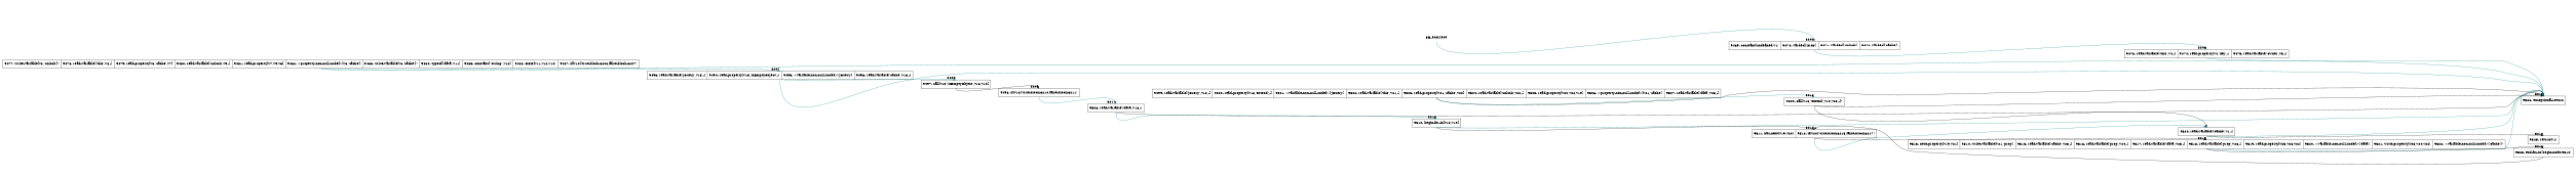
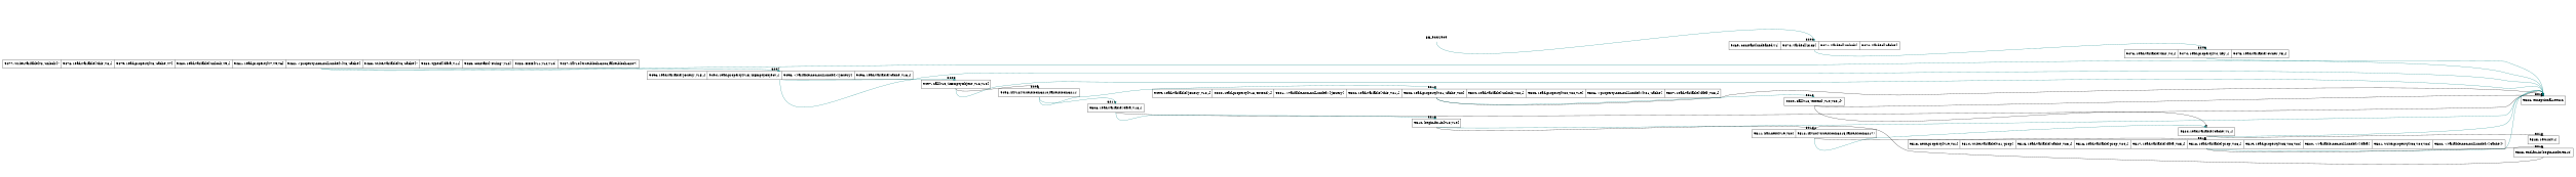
  digraph {
    rankdir=LR
    node [shape=record]
    edge [color=teal headport=n tailport=s]
    n1 [label=BB_entry909 shape=none]
    n2 [label="{9469: constant[undefined,v1]|9470: vardecl['prop']|9471: vardecl['unlock']|9472: vardecl['cache']}"]
    n3 [label="{9473: read-variable['this',v4,-]|9474: read-property[v4,'key',-]|9475: read-variable['owner',v5,-]}"]
    n4 [label="{9526: exceptional-return}"]
    n5 [label="{9477: write-variable[v2,'unlock']*|9478: read-variable['this',v8,-]|9479: read-property[v8,'cache',v7]|9480: read-variable['unlock',v9,-]|9481: read-property[v7,v9,v6]|9482: \<property-non-null-undef\>[v8,'cache']|9483: write-variable[v6,'cache']*|9484: typeof['data',v11]|9485: constant[\"string\",v12]|9486: ===[v11,v12,v10]|9487: if[v10](true-block:3206,false-block:3207)}"]
    n6 [label="{9493: read-variable['jQuery',v15,-]|9494: read-property[v15,'isEmptyObject',-]|9495: \<variable-non-null-undef\>['jQuery']|9496: read-variable['cache',v16,-]}"]
    n7 [label="{9497: call[v15,'isEmptyObject',v16,v13]}"]
    n8 [label="{9524: read-variable['cache',v1,-]}"]
    n9 [label="{9525: return[v1]}"]
    n10 [label="{9498: if[v13](true-block:3210,false-block:3211)}"]
    n11 [label="{9499: read-variable['jQuery',v18,-]|9500: read-property[v18,'extend',-]|9501: \<variable-non-null-undef\>['jQuery']|9502: read-variable['this',v21,-]|9503: read-property[v21,'cache',v20]|9504: read-variable['unlock',v22,-]|9505: read-property[v20,v22,v19]|9506: \<property-non-null-undef\>[v21,'cache']|9507: read-variable['data',v23,-]}"]
    n12 [label="{9508: read-variable['data',v18,-]}"]
    n13 [label="{9509: call[v18,'extend',v19,v23,-]*}"]
    n14 [label="{9510: begin-for-in[v18,v19]}"]
    n15 [label="{9511: has-next[v19,v20]|9512: if[v20](true-block:3215,false-block:3217)}"]
    n16 [label="{9513: next-property[v19,v21]|9514: write-variable[v21,'prop']|9515: read-variable['cache',v23,-]|9516: read-variable['prop',v24,-]|9517: read-variable['data',v25,-]|9518: read-variable['prop',v26,-]|9519: read-property[v25,v26,v22]|9520: \<variable-non-null-undef\>['data']|9521: write-property[v23,v24,v22]|9522: \<variable-non-null-undef\>['cache']*}"]
    n17 [label="{9523: end-for-in(begin-node:9510)}"]
    n1 -> n2 [headlabel="    3202"]
    n2 -> n3 [headlabel="      3203"]
    n3 -> n4 [headlabel="      3219"]
    n5 -> n4
    n5 -> n6 [headlabel="      3207"]
    n6 -> n4
    n6 -> n7 [headlabel="      3208"]
+   n7 -> n4
    n7 -> n10 [color=black headlabel="      3209"]
    n8 -> n4
    n8 -> n9 [color=black headlabel="      3218"]
+   n10 -> n11 [headlabel="      3210"]
    n10 -> n12 [headlabel="      3211"]
    n11 -> n4 [color=black]
    n11 -> n13 [headlabel="      3212"]
    n12 -> n4 [color=black]
    n12 -> n14 [headlabel="      3213"]
    n13 -> n4 [color=black]
    n13 -> n8 [color=black]
    n14 -> n4
    n14 -> n15 [color=black headlabel="      3214"]
    n15 -> n8
    n15 -> n16 [color=black headlabel="      3215"]
    n16 -> n4
    n16 -> n17 [color=black headlabel="      3216"]
    n17 -> n15 [color=black]
  }
